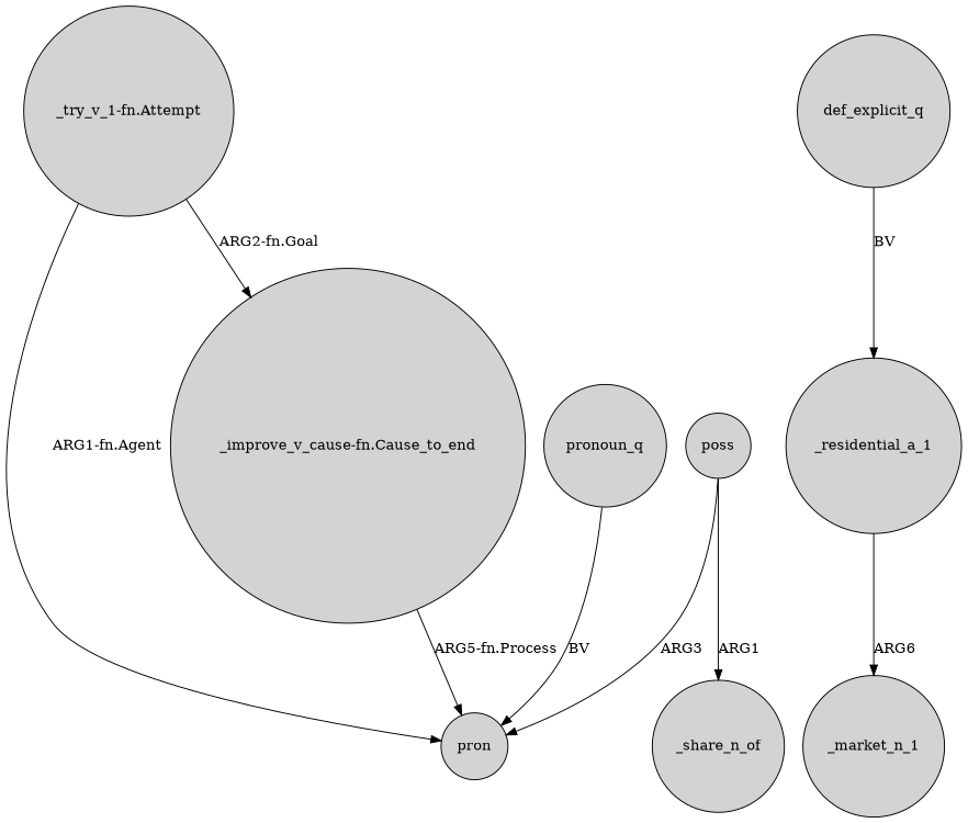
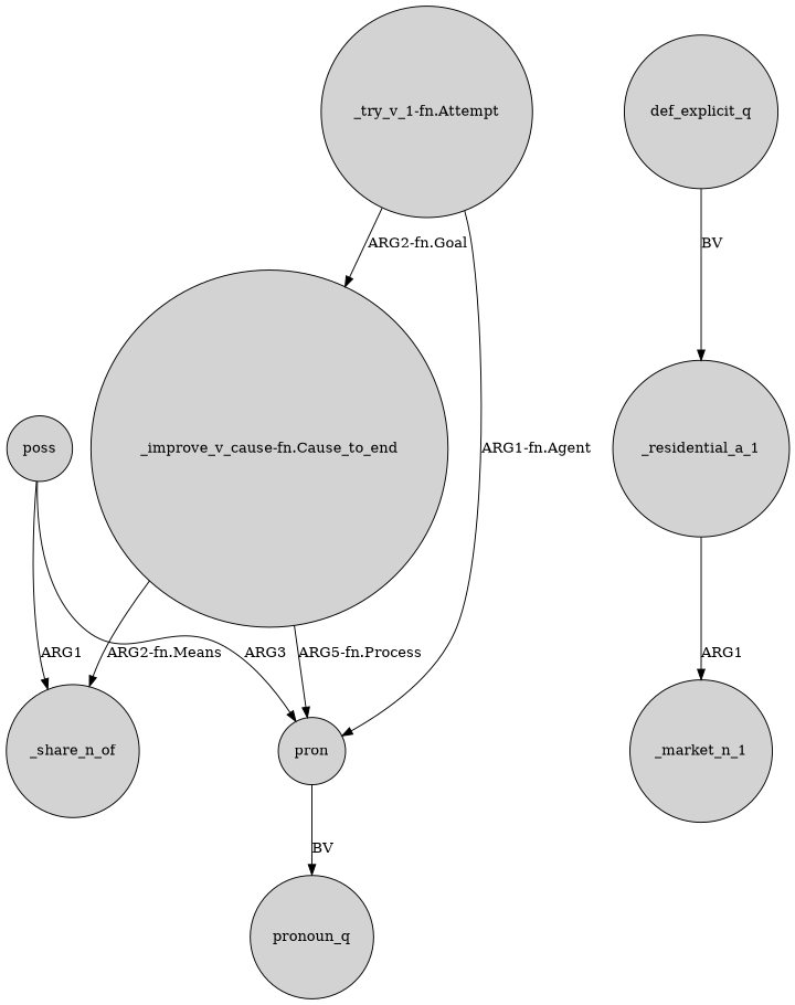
  digraph {
    node [shape=circle style=filled]
    "_improve_v_cause-fn.Cause_to_end"
    pron
    _share_n_of
    "_try_v_1-fn.Attempt"
    poss
    _residential_a_1
    _market_n_1
    pronoun_q
    def_explicit_q
    "_improve_v_cause-fn.Cause_to_end" -> pron [label="ARG5-fn.Process"]
+   "_improve_v_cause-fn.Cause_to_end" -> _share_n_of [label="ARG2-fn.Means"]
    "_try_v_1-fn.Attempt" -> "_improve_v_cause-fn.Cause_to_end" [label="ARG2-fn.Goal"]
    "_try_v_1-fn.Attempt" -> pron [label="ARG1-fn.Agent"]
    poss -> pron [label=ARG3]
    poss -> _share_n_of [label=ARG1]
-   _residential_a_1 -> _market_n_1 [label=ARG6]
-   pronoun_q -> pron [label=BV]
+   _residential_a_1 -> _market_n_1 [label=ARG1]
+   pron -> pronoun_q [label=BV]
    def_explicit_q -> _residential_a_1 [label=BV]
  }
